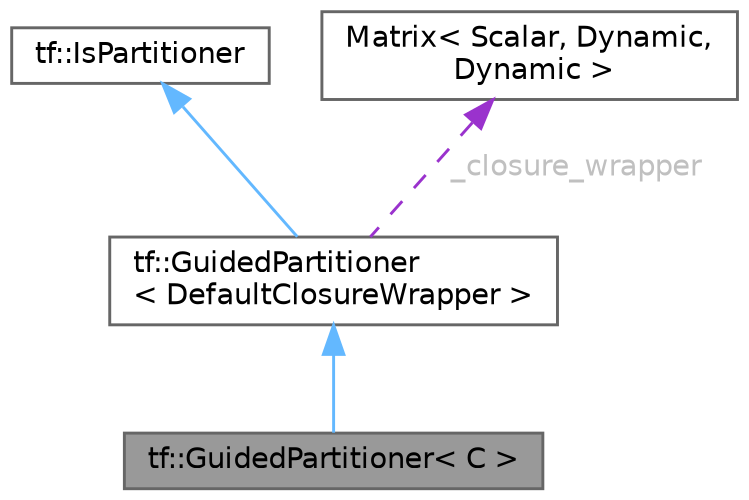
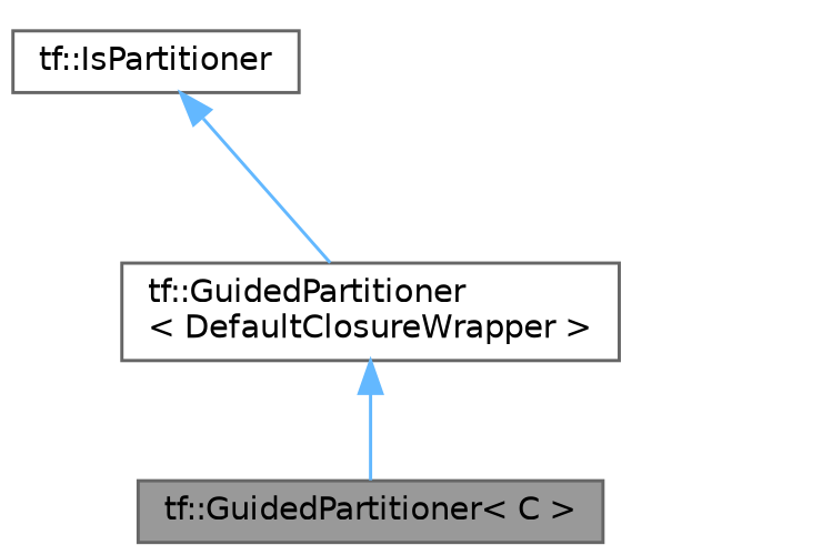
  digraph {
    node [color=gray40 fillcolor=white fontname=Helvetica fontsize=10 shape=box style=filled]
    edge [color=steelblue1 dir=back fontname=Helvetica fontsize=10 labelfontname=Helvetica labelfontsize=10 style=solid]
    n1 [fillcolor=grey60 fontcolor=black height=0.2 label="tf::GuidedPartitioner\< C \>" width=0.4]
    n2 [height=0.2 label="tf::GuidedPartitioner\l\< DefaultClosureWrapper \>" width=0.4]
    n3 [height=0.2 label="tf::IsPartitioner" width=0.4]
-   n4 [height=0.2 label="Matrix\< Scalar, Dynamic,\l Dynamic \>" width=0.4]
    n2 -> n1
    n3 -> n2
-   n4 -> n2 [color=darkorchid3 fontcolor=grey label=" _closure_wrapper" style=dashed]
  }
